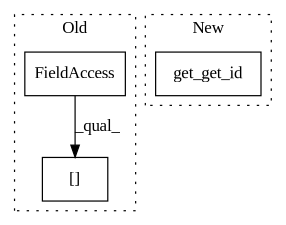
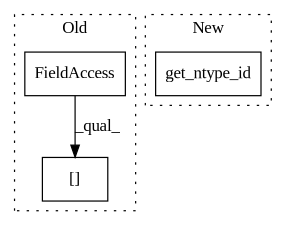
  digraph {
    fontname="Liberation Serif"
    node [shape=box fontname="Liberation Serif"]
    n1 [a=2 l="20,1" label="[]" s="6263,6288"]
    n2 [a=22 l=19 label=FieldAccess s=6263]
-   n3 [a=32 l="13,1" label=get_get_id s="11636,11654"]
+   n3 [a=32 l="13,1" label=get_ntype_id s="11636,11654"]
    subgraph cluster_1 {
      label=Old
      style=dotted
      n1
      n2
    }
    subgraph cluster_2 {
      label=New
      style=dotted
      n3
    }
    n2 -> n1 [label=_qual_ fontname="Liberation Serif"]
  }
